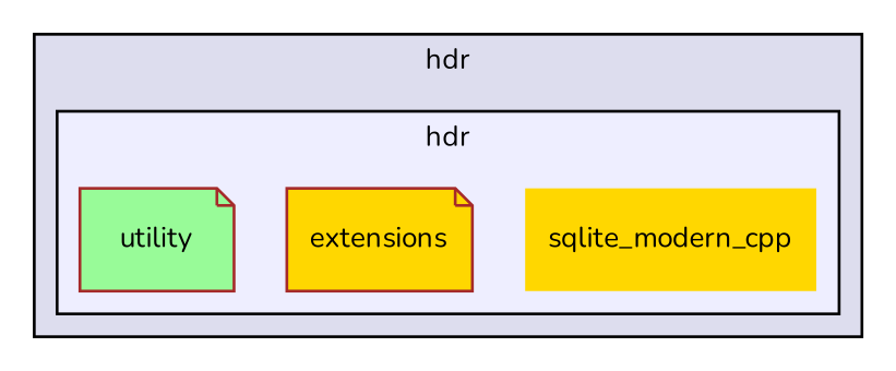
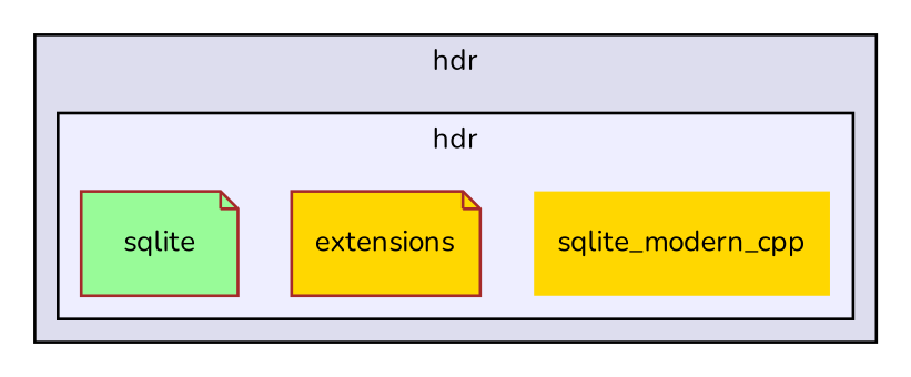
  digraph {
    compound=true
    fontname=Nunito
    node [fontname=Nunito fontsize=10 shape=note style=filled fillcolor=gold color=brown]
    n1 [label=sqlite_modern_cpp shape=plaintext color=red]
    n2 [label=extensions]
-   n3 [fillcolor=palegreen label=utility]
+   n3 [fillcolor=palegreen label=sqlite]
    subgraph cluster_1 {
      bgcolor="#ddddee"
      fontsize=10
      label=hdr
      pencolor=black
      subgraph cluster_2 {
        bgcolor="#eeeeff"
        fontsize=10
        pencolor=black
        n1
        n2
        n3
      }
    }
  }
